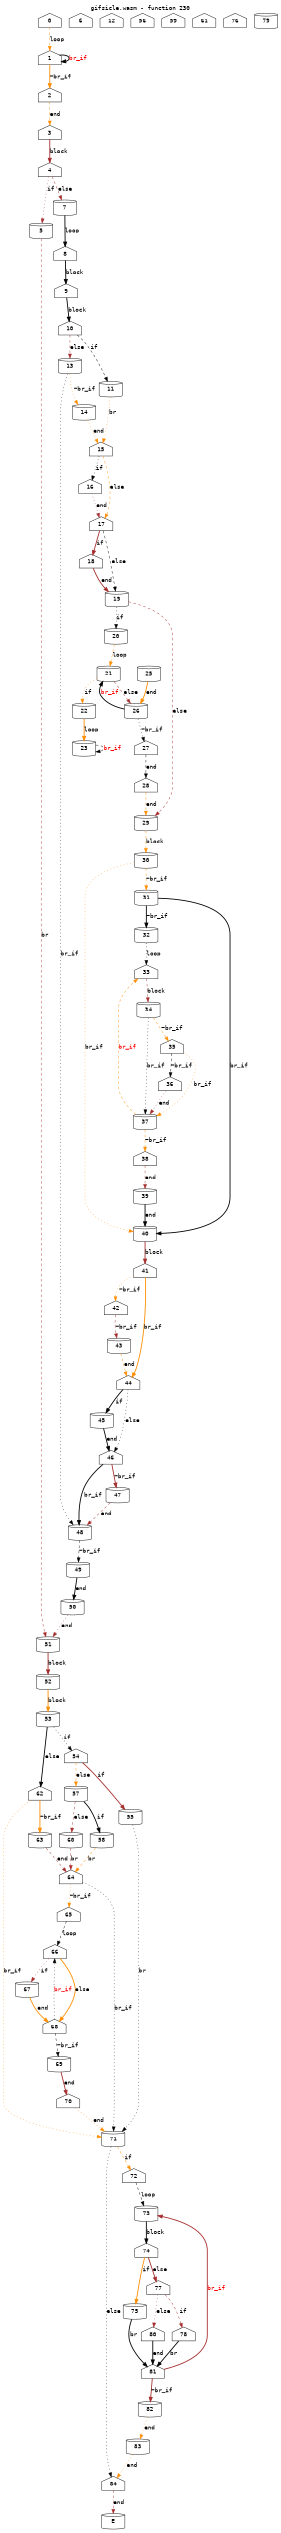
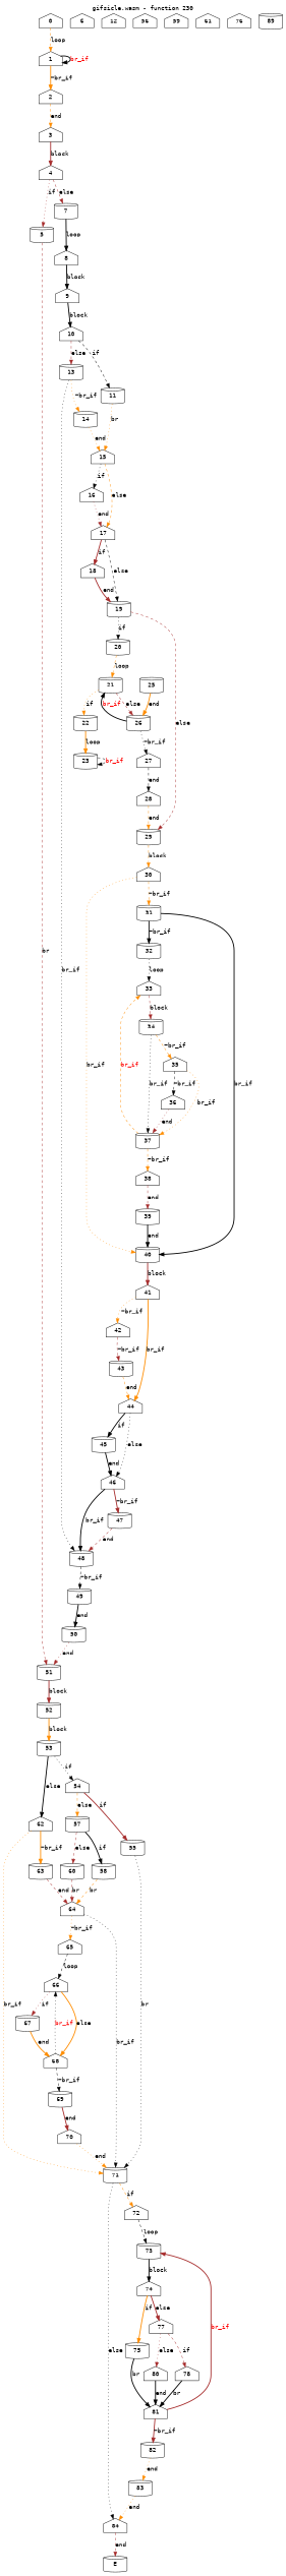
  digraph {
    fontname="DejaVu Sans Mono"
    label="gifsicle.wasm - function 230"
    labelfontcolor=black
    labelfontname=Helvetica
    labelfontsize=16
    labelloc=t
    node [fontname="DejaVu Sans Mono" shape=cylinder fontcolor=black]
    edge [color=black fontname="DejaVu Sans Mono" style=bold]
    E [fontcolor=""]
    n2 [label=0 shape=house]
    n3 [label=1 shape=house]
    n4 [label=2 shape=house]
    n5 [label=3 shape=house]
    n6 [label=4 shape=house]
    n7 [label=5]
    n8 [label=7]
    n9 [label=51]
    n10 [label=8 shape=house]
    n11 [label=52]
    n12 [label=6 shape=house]
    n13 [label=9 shape=house]
    n14 [label=10 shape=house]
    n15 [label=11]
    n16 [label=13]
    n17 [label=15 shape=house]
    n18 [label=14]
    n19 [label=48]
    n20 [label=16 shape=house]
    n21 [label=17 shape=house]
    n22 [label=12 shape=house]
    n23 [label=49]
    n24 [label=18 shape=house]
    n25 [label=19]
    n26 [label=20]
    n27 [label=29]
    n28 [label=21]
-   n29 [label=30]
+   n29 [label=30 shape=house]
    n30 [label=22]
    n31 [label=26]
    n32 [label=23]
    n33 [label=27 shape=house]
    n34 [label=25]
    n35 [label=28 shape=house]
    n36 [label=31]
    n37 [label=40]
    n38 [label=32]
    n39 [label=41 shape=house]
    n40 [label=33 shape=house]
    n41 [label=34]
    n42 [label=35 shape=house]
    n43 [label=37]
    n44 [label=36 shape=house]
    n45 [label=38 shape=house]
    n46 [label=39]
    n47 [label=42 shape=house]
    n48 [label=44 shape=house]
    n49 [label=43]
    n50 [label=45]
    n51 [label=46 shape=house]
    n52 [label=47]
    n53 [label=50]
    n54 [label=53]
    n55 [label=54 shape=house]
    n56 [label=62 shape=house]
    n57 [label=55]
    n58 [label=57]
    n59 [label=71]
    n60 [label=63]
    n61 [label=58]
    n62 [label=60]
    n63 [label=72 shape=house]
    n64 [label=84 shape=house]
    n65 [label=56 shape=house]
    n66 [label=64 shape=house]
    n67 [label=65 shape=house]
    n68 [label=59 shape=house]
    n69 [label=61 shape=house]
    n70 [label=66 shape=house]
    n71 [label=67]
    n72 [label=68 shape=house]
    n73 [label=69]
    n74 [label=70 shape=house]
    n75 [label=73]
    n76 [label=74 shape=house]
    n77 [label=75]
    n78 [label=77 shape=house]
    n79 [label=81 shape=house]
    n80 [label=78 shape=house]
    n81 [label=80 shape=house]
    n82 [label=82]
    n83 [label=76 shape=house]
-   n84 [label=79]
+   n84 [label=89]
    n85 [label=83]
    n2 -> n3 [color=darkorange label=loop style=dashed]
    n3 -> n3 [fontcolor=red label=br_if]
    n3 -> n4 [color=darkorange label="~br_if"]
    n4 -> n5 [color=darkorange label=end style=dashed]
    n5 -> n6 [color=brown label=block]
    n6 -> n7 [color=brown label=if style=dotted]
    n6 -> n8 [color=brown label=else style=dashed]
    n7 -> n9 [color=brown label=br style=dashed]
    n8 -> n10 [label=loop]
    n9 -> n11 [color=brown label=block]
    n10 -> n13 [label=block]
    n11 -> n54 [color=darkorange label=block]
    n13 -> n14 [label=block]
    n14 -> n15 [label=if style=dashed]
    n14 -> n16 [color=brown label=else style=dashed]
    n15 -> n17 [color=darkorange label=br style=dotted]
    n16 -> n18 [color=darkorange label="~br_if" style=dotted]
    n16 -> n19 [label=br_if style=dotted]
    n17 -> n20 [label=if style=dotted]
    n17 -> n21 [color=darkorange label=else style=dashed]
    n18 -> n17 [color=darkorange label=end style=dotted]
    n19 -> n23 [label="~br_if" style=dashed]
    n20 -> n21 [color=brown label=end style=dotted]
    n21 -> n24 [color=brown label=if]
    n21 -> n25 [label=else style=dashed]
    n23 -> n53 [label=end]
    n24 -> n25 [color=brown label=end]
    n25 -> n26 [label=if style=dotted]
    n25 -> n27 [color=brown label=else style=dashed]
    n26 -> n28 [color=darkorange label=loop style=dashed]
    n27 -> n29 [color=darkorange label=block style=dashed]
    n28 -> n30 [color=darkorange label=if style=dotted]
    n28 -> n31 [color=brown label=else style=dashed]
    n29 -> n36 [color=darkorange label="~br_if" style=dashed]
    n29 -> n37 [color=darkorange label=br_if style=dotted]
    n30 -> n32 [color=darkorange label=loop]
    n31 -> n28 [fontcolor=red label=br_if]
    n31 -> n33 [label="~br_if" style=dotted]
    n32 -> n32 [fontcolor=red label=br_if style=dashed]
    n33 -> n35 [label=end style=dashed]
    n34 -> n31 [color=darkorange label=end]
    n35 -> n27 [color=darkorange label=end style=dashed]
    n36 -> n37 [label=br_if]
    n36 -> n38 [label="~br_if"]
    n37 -> n39 [color=brown label=block]
    n38 -> n40 [label=loop style=dotted]
    n39 -> n47 [color=darkorange label="~br_if" style=dotted]
    n39 -> n48 [color=darkorange label=br_if]
    n40 -> n41 [color=brown label=block style=dashed]
    n41 -> n42 [color=darkorange label="~br_if" style=dashed]
    n41 -> n43 [label=br_if style=dotted]
    n42 -> n43 [color=darkorange label=br_if style=dotted]
    n42 -> n44 [label="~br_if" style=dashed]
    n43 -> n40 [color=darkorange fontcolor=red label=br_if style=dashed]
    n43 -> n45 [color=darkorange label="~br_if" style=dashed]
    n44 -> n43 [color=brown label=end style=dotted]
    n45 -> n46 [color=brown label=end style=dashed]
    n46 -> n37 [label=end]
    n47 -> n49 [color=brown label="~br_if" style=dashed]
    n48 -> n50 [label=if]
    n48 -> n51 [label=else style=dotted]
    n49 -> n48 [color=darkorange label=end style=dashed]
    n50 -> n51 [label=end]
    n51 -> n19 [label=br_if]
    n51 -> n52 [color=brown label="~br_if"]
    n52 -> n19 [color=brown label=end style=dashed]
    n53 -> n9 [color=brown label=end style=dotted]
    n54 -> n55 [label=if style=dotted]
    n54 -> n56 [label=else]
    n55 -> n57 [color=brown label=if]
    n55 -> n58 [color=darkorange label=else style=dashed]
    n56 -> n59 [color=darkorange label=br_if style=dotted]
    n56 -> n60 [color=darkorange label="~br_if"]
    n57 -> n59 [label=br style=dotted]
    n58 -> n61 [label=if]
    n58 -> n62 [color=brown label=else style=dashed]
    n59 -> n63 [color=darkorange label=if style=dashed]
    n59 -> n64 [label=else style=dotted]
    n60 -> n66 [color=brown label=end style=dashed]
    n61 -> n66 [color=darkorange label=br style=dashed]
    n62 -> n66 [color=brown label=br style=dashed]
    n63 -> n75 [label=loop style=dashed]
    n64 -> E [color=brown label=end style=dashed]
    n66 -> n59 [label=br_if style=dotted]
    n66 -> n67 [color=darkorange label="~br_if" style=dotted]
    n67 -> n70 [label=loop style=dashed]
    n70 -> n71 [color=brown label=if style=dotted]
    n70 -> n72 [color=darkorange label=else]
    n71 -> n72 [color=darkorange label=end]
    n72 -> n70 [fontcolor=red label=br_if style=dotted]
    n72 -> n73 [label="~br_if" style=dashed]
    n73 -> n74 [color=brown label=end]
    n74 -> n59 [color=darkorange label=end style=dotted]
    n75 -> n76 [label=block]
    n76 -> n77 [color=darkorange label=if]
    n76 -> n78 [color=brown label=else]
    n77 -> n79 [label=br]
    n78 -> n80 [color=brown label=if style=dashed]
    n78 -> n81 [color=brown label=else style=dotted]
    n79 -> n75 [color=brown fontcolor=red label=br_if]
    n79 -> n82 [color=brown label="~br_if"]
    n80 -> n79 [label=br]
    n81 -> n79 [label=end]
    n82 -> n85 [color=darkorange label=end style=dotted]
    n85 -> n64 [color=darkorange label=end style=dotted]
  }
